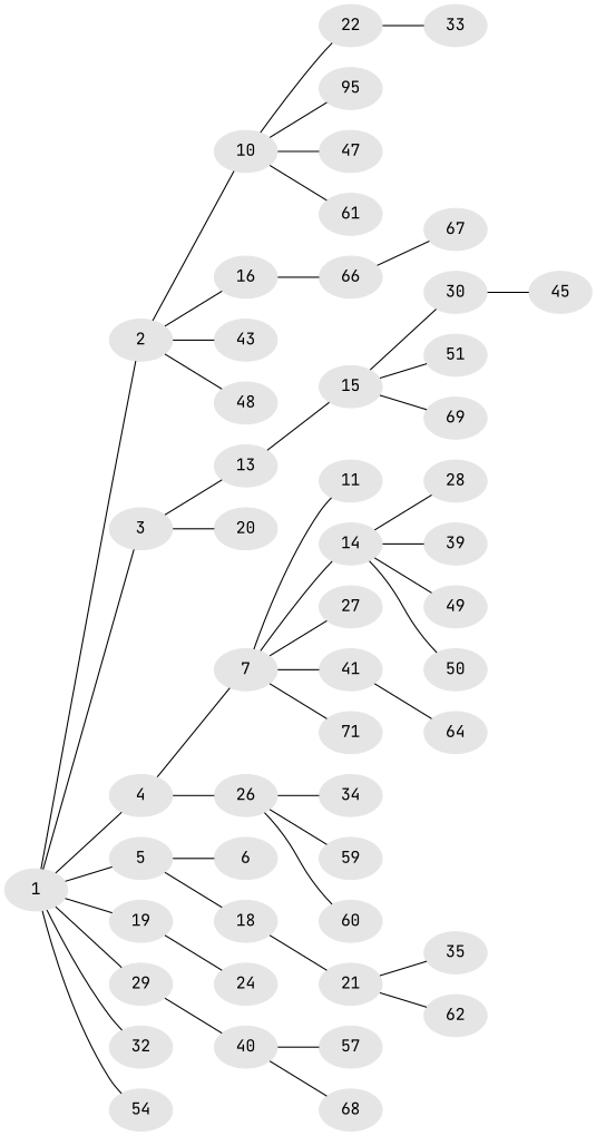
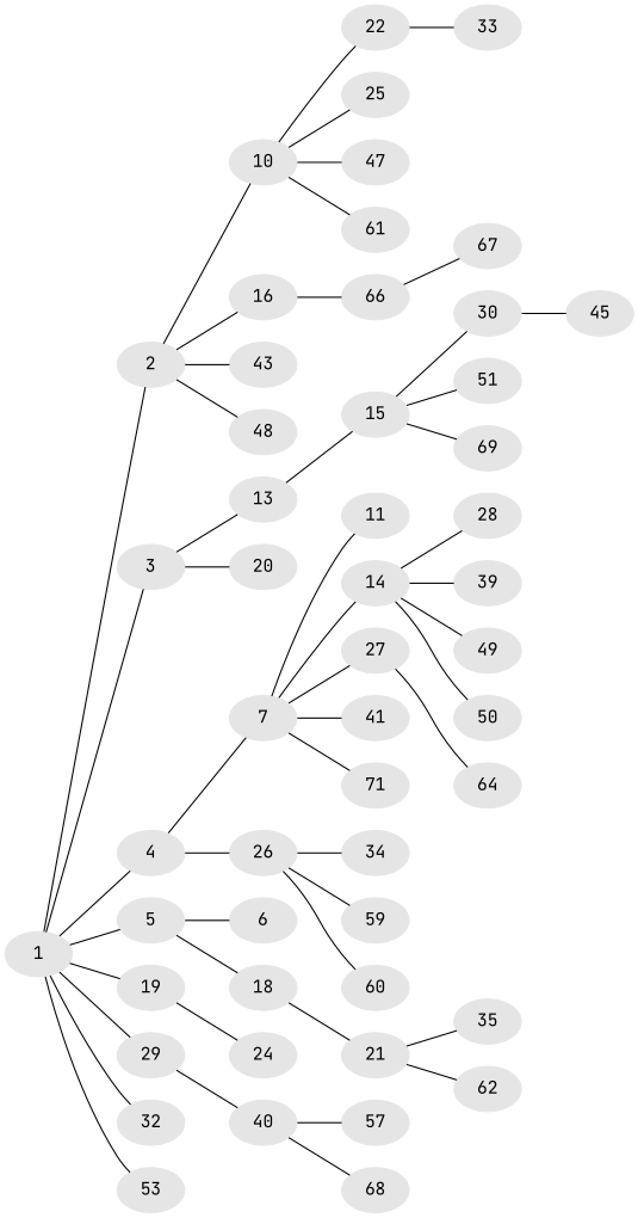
  graph {
    fontname="JetBrains Mono"
    rankdir=LR
    node [color=gray90 fontname="JetBrains Mono" style=filled]
    edge [fontname="JetBrains Mono"]
    1 [super="+31"]
    2 [super="+9"]
    3 [super="+12"]
    4 [super="+56"]
    5
    19
    29
    32
-   53 [label=54]
+   53
    10 [super="+23"]
    16 [super="+73"]
    43
    48
    13
    20
    7 [super="+8"]
    26 [super="+42"]
    6
    18 [super="+44"]
    24 [super="+63"]
    40 [super="+55"]
    22
-   25 [super="+65" label=95]
+   25 [super="+65"]
    47 [super="+72"]
    61
    66
    15 [super="+38"]
    11 [super="+17"]
    14 [super="+36"]
    27 [super="+46"]
    41
    71
    34 [super="+70"]
    59
    60
    21 [super="+37"]
    28 [super="+54"]
    39 [super="+52"]
    49
    50
    64
    33
    30
    51
    69
    45 [super="+58"]
    67
    35
    62
    57
    68
    1 -- 2
    1 -- 3
    1 -- 4
    1 -- 5
    1 -- 19
    1 -- 29
    1 -- 32
    1 -- 53
    2 -- 10
    2 -- 16
    2 -- 43
    2 -- 48
    3 -- 13
    3 -- 20
    4 -- 7
    4 -- 26
    5 -- 6
    5 -- 18
    19 -- 24
    29 -- 40
    10 -- 22
    10 -- 25
    10 -- 47
    10 -- 61
    16 -- 66
    13 -- 15
    7 -- 11
    7 -- 14
    7 -- 27
    7 -- 41
    7 -- 71
    26 -- 34
    26 -- 59
    26 -- 60
    18 -- 21
    40 -- 57
    40 -- 68
    22 -- 33
    66 -- 67
    15 -- 30
    15 -- 51
    15 -- 69
    14 -- 28
    14 -- 39
    14 -- 49
    14 -- 50
-   41 -- 64
+   27 -- 64
    21 -- 35
    21 -- 62
    30 -- 45
  }
